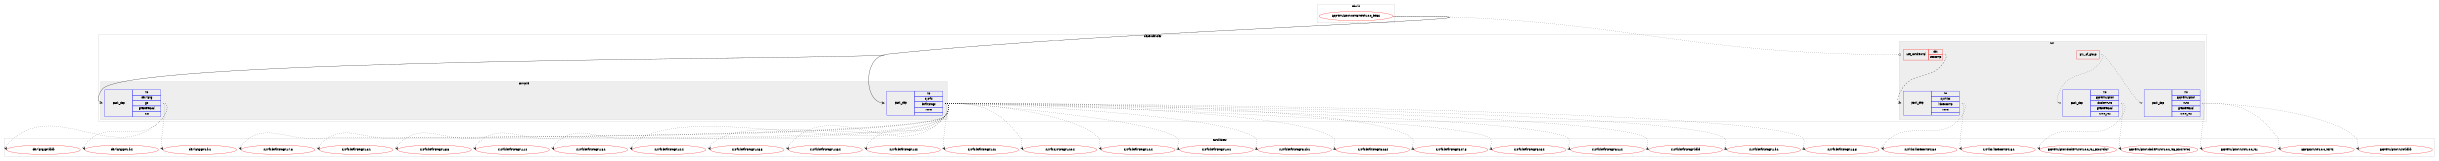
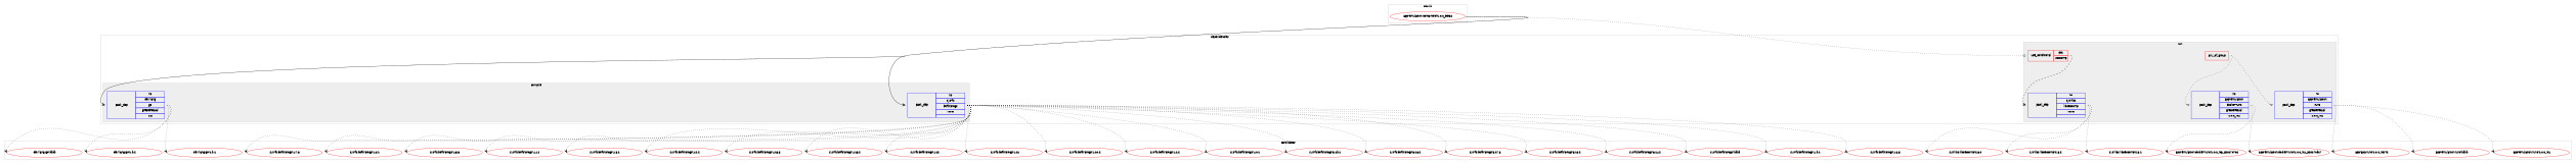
  digraph {
    compound=true
    concentrate=true
    fontname=Helvetica
    fontsize=10
    newrank=true
    rankdir=TB
    ranksep=1.5
    node [color=red fontname=Helvetica fontsize=10]
    edge [arrowhead=vee headport=w style=dotted tailport=e weight=100]
    n1 [label="app-emulation/containerd-1.0.0_beta2" width=4]
    n2 [color=blue label=<<TABLE BORDER="0" CELLBORDER="1" CELLSPACING="0" CELLPADDING="4" WIDTH="220"><TR><TD ROWSPAN="6" CELLPADDING="30">pack_dep</TD></TR><TR><TD WIDTH="110">no</TD></TR><TR><TD>dev-lang</TD></TR><TR><TD>go</TD></TR><TR><TD>greaterequal</TD></TR><TR><TD>1.8</TD></TR></TABLE>> shape=none]
    n3 [color=blue label=<<TABLE BORDER="0" CELLBORDER="1" CELLSPACING="0" CELLPADDING="4" WIDTH="220"><TR><TD ROWSPAN="6" CELLPADDING="30">pack_dep</TD></TR><TR><TD WIDTH="110">no</TD></TR><TR><TD>sys-fs</TD></TR><TR><TD>btrfs-progs</TD></TR><TR><TD>none</TD></TR><TR><TD></TD></TR></TABLE>> shape=none]
    n4 [color=blue label=<<TABLE BORDER="0" CELLBORDER="1" CELLSPACING="0" CELLPADDING="4" WIDTH="220"><TR><TD ROWSPAN="6" CELLPADDING="30">pack_dep</TD></TR><TR><TD WIDTH="110">no</TD></TR><TR><TD>app-emulation</TD></TR><TR><TD>docker-runc</TD></TR><TR><TD>greaterequal</TD></TR><TR><TD>1.0.0_rc4</TD></TR></TABLE>> shape=none]
    n5 [color=blue label=<<TABLE BORDER="0" CELLBORDER="1" CELLSPACING="0" CELLPADDING="4" WIDTH="220"><TR><TD ROWSPAN="6" CELLPADDING="30">pack_dep</TD></TR><TR><TD WIDTH="110">no</TD></TR><TR><TD>app-emulation</TD></TR><TR><TD>runc</TD></TR><TR><TD>greaterequal</TD></TR><TR><TD>1.0.0_rc4</TD></TR></TABLE>> shape=none]
    n6 [label=<<TABLE BORDER="0" CELLBORDER="1" CELLSPACING="0" CELLPADDING="4"><TR><TD CELLPADDING="10">any_of_group</TD></TR></TABLE>> shape=none]
    n7 [color=blue label=<<TABLE BORDER="0" CELLBORDER="1" CELLSPACING="0" CELLPADDING="4" WIDTH="220"><TR><TD ROWSPAN="6" CELLPADDING="30">pack_dep</TD></TR><TR><TD WIDTH="110">no</TD></TR><TR><TD>sys-libs</TD></TR><TR><TD>libseccomp</TD></TR><TR><TD>none</TD></TR><TR><TD></TD></TR></TABLE>> shape=none]
    n8 [label=<<TABLE BORDER="0" CELLBORDER="1" CELLSPACING="0" CELLPADDING="4"><TR><TD ROWSPAN="3" CELLPADDING="10">use_conditional</TD></TR><TR><TD>dev</TD></TR><TR><TD>seccomp</TD></TR></TABLE>> shape=none]
    n9 [label="dev-lang/go-1.9.1" width=4]
    n10 [label="dev-lang/go-1.9.2" width=4]
    n11 [label="dev-lang/go-9999" width=4]
    n12 [label="sys-fs/btrfs-progs-3.14.2" width=4]
    n13 [label="sys-fs/btrfs-progs-3.16.2" width=4]
    n14 [label="sys-fs/btrfs-progs-3.17.3" width=4]
    n15 [label="sys-fs/btrfs-progs-3.18.2" width=4]
    n16 [label="sys-fs/btrfs-progs-3.19.1" width=4]
    n17 [label="sys-fs/btrfs-progs-4.0.1" width=4]
    n18 [label="sys-fs/btrfs-progs-4.1.2" width=4]
-   n19 [label="sys-fs/sys-progs-4.10.2" width=4]
+   n19 [label="sys-fs/btrfs-progs-4.10.2" width=4]
    n20 [label="sys-fs/btrfs-progs-4.11" width=4]
    n21 [label="sys-fs/btrfs-progs-4.12" width=4]
    n22 [label="sys-fs/btrfs-progs-4.13.2" width=4]
    n23 [label="sys-fs/btrfs-progs-4.13.3" width=4]
    n24 [label="sys-fs/btrfs-progs-4.2.2" width=4]
    n25 [label="sys-fs/btrfs-progs-4.3.1" width=4]
    n26 [label="sys-fs/btrfs-progs-4.4.1" width=4]
    n27 [label="sys-fs/btrfs-progs-4.5.3" width=4]
    n28 [label="sys-fs/btrfs-progs-4.6.1" width=4]
    n29 [label="sys-fs/btrfs-progs-4.7.3" width=4]
    n30 [label="sys-fs/btrfs-progs-4.8.5" width=4]
    n31 [label="sys-fs/btrfs-progs-4.9.1" width=4]
    n32 [label="sys-fs/btrfs-progs-9999" width=4]
    n33 [label="app-emulation/docker-runc-1.0.0_rc3_p20170706" width=4]
    n34 [label="app-emulation/docker-runc-1.0.0_rc4_p20170917" width=4]
    n35 [label="app-app/runc-1.0.0_rc2-r2" width=4]
    n36 [label="app-emulation/runc-1.0.0_rc4" width=4]
    n37 [label="app-emulation/runc-9999" width=4]
    n38 [label="sys-libs/libseccomp-2.3.0" width=4]
    n39 [label="sys-libs/libseccomp-2.3.1" width=4]
+   n40 [label="sys-libs/libseccomp-2.3.2" width=4]
    subgraph cluster_1 {
      color=gray
      label=<<i>ebuild</i>>
      rank=same
      n1
    }
    subgraph cluster_2 {
      color=gray
      label=<<i>dependencies</i>>
      subgraph cluster_3 {
        color=gray
        fillcolor="#eeeeee"
        label=<<i>compile</i>>
        style=filled
        subgraph sub_4 {
          color=gray
          fillcolor="#eeeeee"
          label=<<i>compile</i>>
          style=filled
          n2
        }
        subgraph sub_5 {
          color=gray
          fillcolor="#eeeeee"
          label=<<i>compile</i>>
          style=filled
          n3
        }
      }
      subgraph cluster_6 {
        color=gray
        fillcolor="#eeeeee"
        label=<<i>compile and run</i>>
        style=filled
      }
      subgraph cluster_7 {
        color=gray
        fillcolor="#eeeeee"
        label=<<i>run</i>>
        style=filled
        subgraph sub_8 {
          color=gray
          fillcolor="#eeeeee"
          label=<<i>run</i>>
          style=filled
          n6
          subgraph sub_9 {
            color=gray
            fillcolor="#eeeeee"
            label=<<i>run</i>>
            style=filled
            n4
          }
          subgraph sub_10 {
            color=gray
            fillcolor="#eeeeee"
            label=<<i>run</i>>
            style=filled
            n5
          }
        }
        subgraph sub_11 {
          color=gray
          fillcolor="#eeeeee"
          label=<<i>run</i>>
          style=filled
          n8
          subgraph sub_12 {
            color=gray
            fillcolor="#eeeeee"
            label=<<i>run</i>>
            style=filled
            n7
          }
        }
      }
    }
    subgraph cluster_13 {
      color=gray
      label=<<i>candidates</i>>
      rank=same
      subgraph sub_14 {
        color=black
        label=<<i>candidates</i>>
        nodesep=1
        rank=same
        n9
        n10
        n11
      }
      subgraph sub_15 {
        color=black
        label=<<i>candidates</i>>
        nodesep=1
        rank=same
        n12
        n13
        n14
        n15
        n16
        n17
        n18
        n19
        n20
        n21
        n22
        n23
        n24
        n25
        n26
        n27
        n28
        n29
        n30
        n31
        n32
      }
      subgraph sub_16 {
        color=black
        label=<<i>candidates</i>>
        nodesep=1
        rank=same
        n33
        n34
      }
      subgraph sub_17 {
        color=black
        label=<<i>candidates</i>>
        nodesep=1
        rank=same
        n35
        n36
        n37
      }
      subgraph sub_18 {
        color=black
        label=<<i>candidates</i>>
        nodesep=1
        rank=same
        n38
        n39
+       n40
      }
    }
    n1 -> n2 [style=solid weight=20]
    n1 -> n3 [style=solid weight=20]
    n1 -> n8 [arrowhead=odot weight=20]
    n2 -> n9
    n2 -> n10
    n2 -> n11
    n3 -> n12
    n3 -> n13
    n3 -> n14
    n3 -> n15
    n3 -> n16
    n3 -> n17
    n3 -> n18
    n3 -> n19
    n3 -> n20
    n3 -> n21
    n3 -> n22
    n3 -> n23
    n3 -> n24
    n3 -> n25
    n3 -> n26
    n3 -> n27
    n3 -> n28
    n3 -> n29
    n3 -> n30
    n3 -> n31
    n3 -> n32
    n4 -> n33
    n4 -> n34
    n5 -> n35
    n5 -> n36
    n5 -> n37
    n6 -> n4 [arrowhead=oinv weight=20]
    n6 -> n5 [arrowhead=oinv weight=20]
    n7 -> n38
    n7 -> n39
+   n7 -> n40
    n8 -> n7 [style=dashed weight=20]
  }
